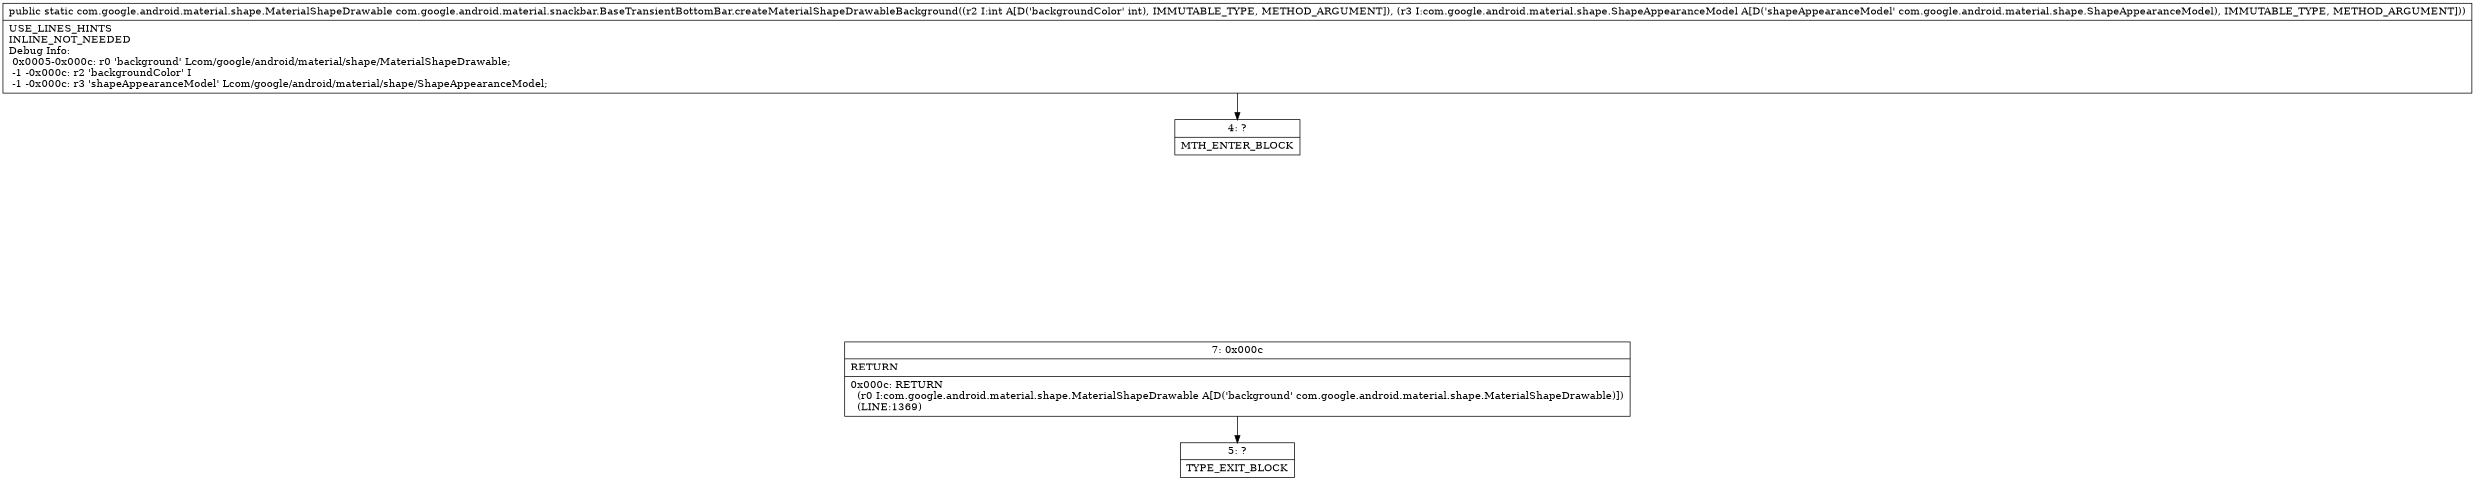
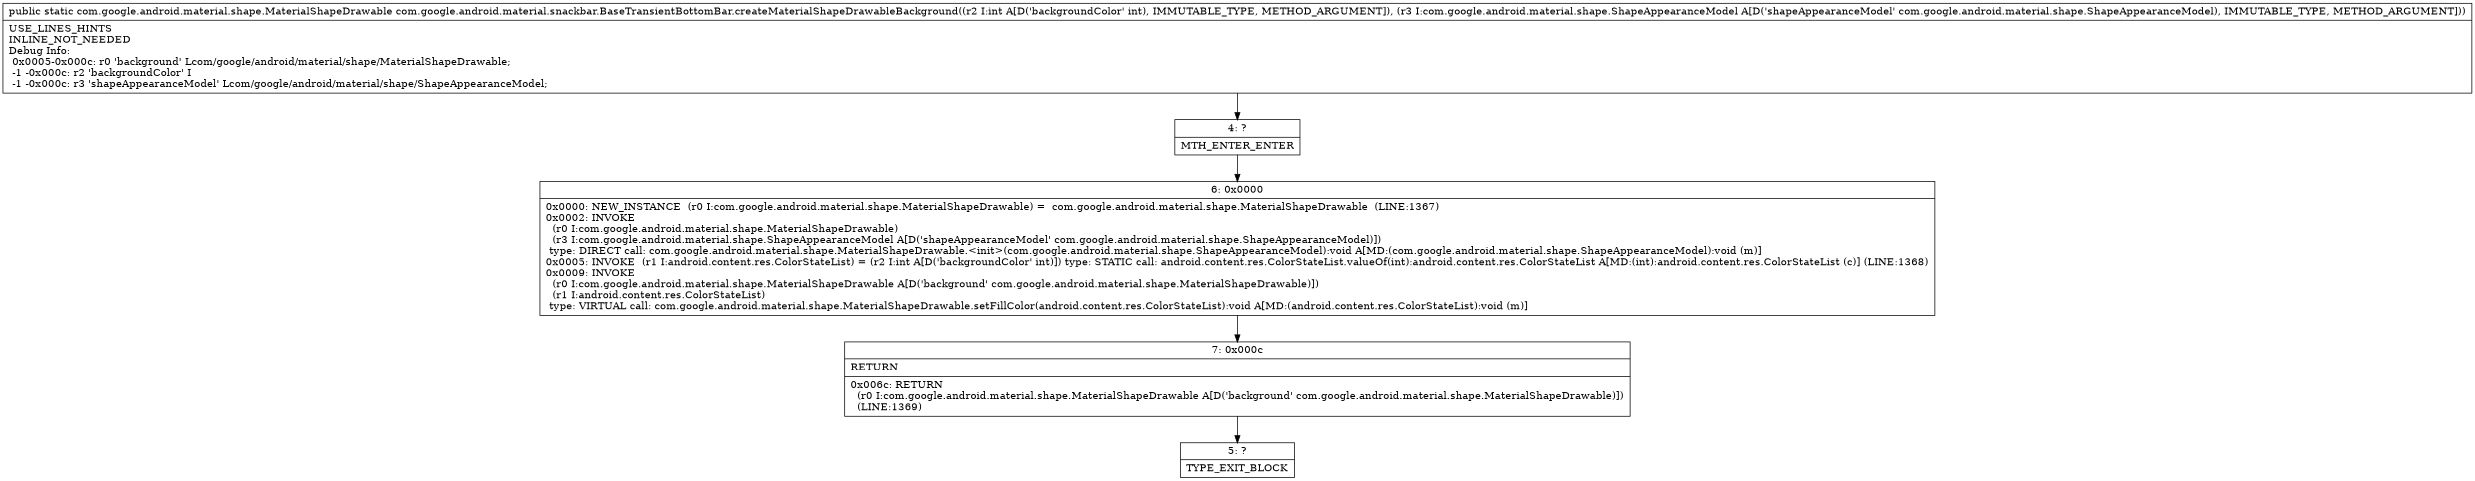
  digraph {
    node [shape=record]
-   n1 [label="{4\:\ ?|MTH_ENTER_BLOCK\l}"]
-   n3 [label="{7\:\ 0x000c|RETURN\l|0x000c: RETURN  \l  (r0 I:com.google.android.material.shape.MaterialShapeDrawable A[D('background' com.google.android.material.shape.MaterialShapeDrawable)])\l  (LINE:1369)\l}"]
+   n1 [label="{4\:\ ?|MTH_ENTER_ENTER\l}"]
+   n2 [label="{6\:\ 0x0000|0x0000: NEW_INSTANCE  (r0 I:com.google.android.material.shape.MaterialShapeDrawable) =  com.google.android.material.shape.MaterialShapeDrawable  (LINE:1367)\l0x0002: INVOKE  \l  (r0 I:com.google.android.material.shape.MaterialShapeDrawable)\l  (r3 I:com.google.android.material.shape.ShapeAppearanceModel A[D('shapeAppearanceModel' com.google.android.material.shape.ShapeAppearanceModel)])\l type: DIRECT call: com.google.android.material.shape.MaterialShapeDrawable.\<init\>(com.google.android.material.shape.ShapeAppearanceModel):void A[MD:(com.google.android.material.shape.ShapeAppearanceModel):void (m)]\l0x0005: INVOKE  (r1 I:android.content.res.ColorStateList) = (r2 I:int A[D('backgroundColor' int)]) type: STATIC call: android.content.res.ColorStateList.valueOf(int):android.content.res.ColorStateList A[MD:(int):android.content.res.ColorStateList (c)] (LINE:1368)\l0x0009: INVOKE  \l  (r0 I:com.google.android.material.shape.MaterialShapeDrawable A[D('background' com.google.android.material.shape.MaterialShapeDrawable)])\l  (r1 I:android.content.res.ColorStateList)\l type: VIRTUAL call: com.google.android.material.shape.MaterialShapeDrawable.setFillColor(android.content.res.ColorStateList):void A[MD:(android.content.res.ColorStateList):void (m)]\l}"]
+   n3 [label="{7\:\ 0x000c|RETURN\l|0x006c: RETURN  \l  (r0 I:com.google.android.material.shape.MaterialShapeDrawable A[D('background' com.google.android.material.shape.MaterialShapeDrawable)])\l  (LINE:1369)\l}"]
    n4 [label="{5\:\ ?|TYPE_EXIT_BLOCK\l}"]
    n5 [label="{public static com.google.android.material.shape.MaterialShapeDrawable com.google.android.material.snackbar.BaseTransientBottomBar.createMaterialShapeDrawableBackground((r2 I:int A[D('backgroundColor' int), IMMUTABLE_TYPE, METHOD_ARGUMENT]), (r3 I:com.google.android.material.shape.ShapeAppearanceModel A[D('shapeAppearanceModel' com.google.android.material.shape.ShapeAppearanceModel), IMMUTABLE_TYPE, METHOD_ARGUMENT]))  | USE_LINES_HINTS\lINLINE_NOT_NEEDED\lDebug Info:\l  0x0005\-0x000c: r0 'background' Lcom\/google\/android\/material\/shape\/MaterialShapeDrawable;\l  \-1 \-0x000c: r2 'backgroundColor' I\l  \-1 \-0x000c: r3 'shapeAppearanceModel' Lcom\/google\/android\/material\/shape\/ShapeAppearanceModel;\l}"]
+   n1 -> n2
+   n2 -> n3
    n3 -> n4
    n5 -> n1
  }
